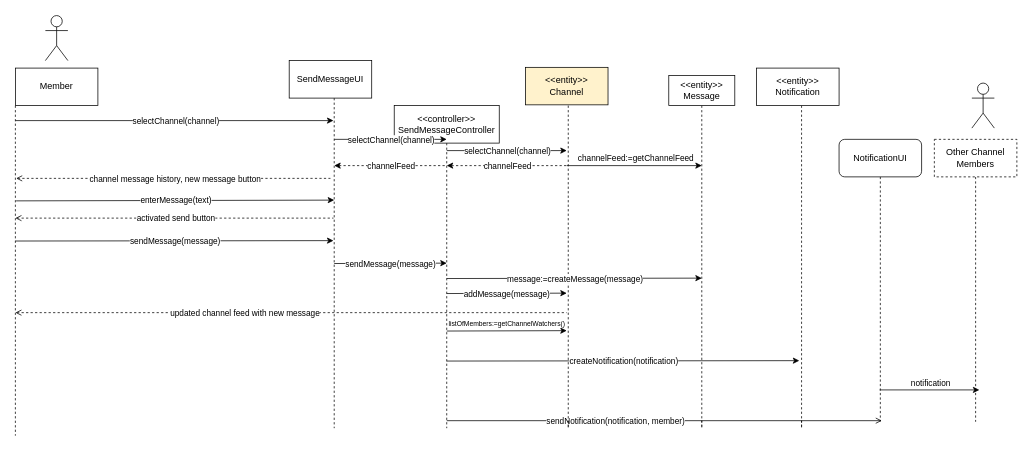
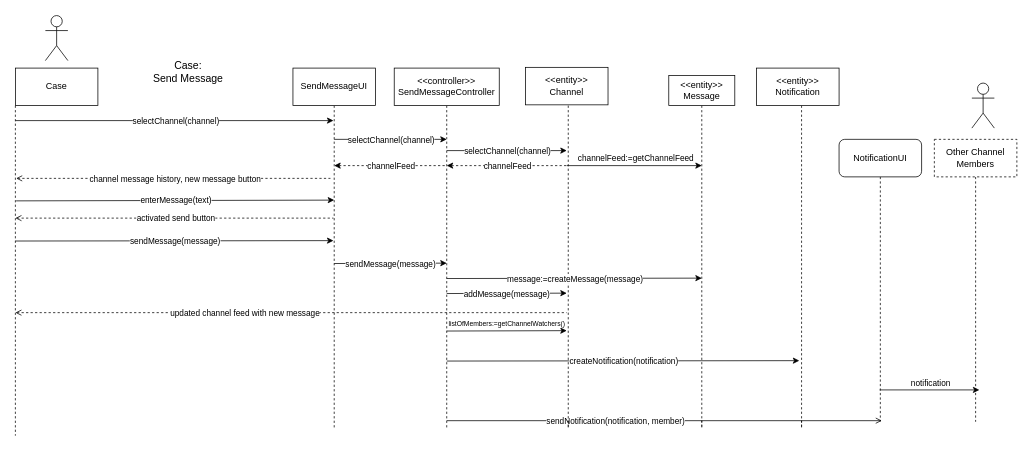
  <mxCell id="0" />
  <mxCell id="1" parent="0" />
- <mxCell id="2" value="Member" style="html=1;whiteSpace=wrap;" parent="1" vertex="1"><mxGeometry x="20" y="90" width="110" height="50" as="geometry" /></mxCell>
+ <mxCell id="2" value="Case" style="html=1;whiteSpace=wrap;" parent="1" vertex="1"><mxGeometry x="20" y="90" width="110" height="50" as="geometry" /></mxCell>
  <mxCell id="3" style="edgeStyle=orthogonalEdgeStyle;rounded=0;orthogonalLoop=1;jettySize=auto;html=1;endArrow=none;endFill=0;dashed=1;" parent="1" source="4" edge="1"><mxGeometry relative="1" as="geometry"><mxPoint x="445" y="570" as="targetPoint" /><Array as="points"><mxPoint x="445" y="570" /></Array></mxGeometry></mxCell>
- <mxCell id="4" value="SendMessageUI" style="html=1;whiteSpace=wrap;" parent="1" vertex="1"><mxGeometry x="385" y="80" width="110" height="50" as="geometry" /></mxCell>
+ <mxCell id="4" value="SendMessageUI" style="html=1;whiteSpace=wrap;" parent="1" vertex="1"><mxGeometry x="390" y="90" width="110" height="50" as="geometry" /></mxCell>
  <mxCell id="5" value="" style="shape=umlActor;verticalLabelPosition=bottom;verticalAlign=top;html=1;" parent="1" vertex="1"><mxGeometry x="60" y="20" width="30" height="60" as="geometry" /></mxCell>
  <mxCell id="6" style="edgeStyle=orthogonalEdgeStyle;rounded=0;orthogonalLoop=1;jettySize=auto;html=1;exitX=0;exitY=1;exitDx=0;exitDy=0;endArrow=none;endFill=0;dashed=1;" parent="1" source="2" edge="1"><mxGeometry relative="1" as="geometry"><mxPoint x="20" y="580" as="targetPoint" /><Array as="points"><mxPoint x="20" y="420" /><mxPoint x="20" y="420" /></Array></mxGeometry></mxCell>
  <mxCell id="7" value="" style="endArrow=classic;html=1;rounded=0;" parent="1" edge="1"><mxGeometry width="50" height="50" relative="1" as="geometry"><mxPoint x="20" y="160" as="sourcePoint" /><mxPoint x="444" y="160" as="targetPoint" /></mxGeometry></mxCell>
  <mxCell id="8" value="selectChannel(channel)" style="edgeLabel;html=1;align=center;verticalAlign=middle;resizable=0;points=[];" parent="7" vertex="1" connectable="0"><mxGeometry x="0.006" relative="1" as="geometry"><mxPoint as="offset" /></mxGeometry></mxCell>
  <mxCell id="9" value="" style="endArrow=none;html=1;rounded=0;startArrow=open;startFill=0;endFill=0;dashed=1;" parent="1" edge="1"><mxGeometry width="50" height="50" relative="1" as="geometry"><mxPoint x="21" y="237" as="sourcePoint" /><mxPoint x="440" y="237" as="targetPoint" /></mxGeometry></mxCell>
  <mxCell id="10" value="channel message history, new message button" style="edgeLabel;html=1;align=center;verticalAlign=middle;resizable=0;points=[];" parent="9" vertex="1" connectable="0"><mxGeometry x="0.006" relative="1" as="geometry"><mxPoint as="offset" /></mxGeometry></mxCell>
  <mxCell id="11" value="" style="endArrow=classic;html=1;rounded=0;" parent="1" edge="1"><mxGeometry width="50" height="50" relative="1" as="geometry"><mxPoint x="21" y="267" as="sourcePoint" /><mxPoint x="445" y="266" as="targetPoint" /></mxGeometry></mxCell>
  <mxCell id="12" value="enterMessage(text)" style="edgeLabel;html=1;align=center;verticalAlign=middle;resizable=0;points=[];" parent="11" vertex="1" connectable="0"><mxGeometry x="0.006" relative="1" as="geometry"><mxPoint as="offset" /></mxGeometry></mxCell>
  <mxCell id="13" value="" style="endArrow=none;html=1;rounded=0;startArrow=open;startFill=0;endFill=0;dashed=1;" parent="1" edge="1"><mxGeometry width="50" height="50" relative="1" as="geometry"><mxPoint x="20" y="290" as="sourcePoint" /><mxPoint x="444" y="290" as="targetPoint" /></mxGeometry></mxCell>
  <mxCell id="14" value="activated send button" style="edgeLabel;html=1;align=center;verticalAlign=middle;resizable=0;points=[];" parent="13" vertex="1" connectable="0"><mxGeometry x="0.006" relative="1" as="geometry"><mxPoint as="offset" /></mxGeometry></mxCell>
  <mxCell id="15" value="" style="endArrow=classic;html=1;rounded=0;" parent="1" edge="1"><mxGeometry width="50" height="50" relative="1" as="geometry"><mxPoint x="20" y="320.52" as="sourcePoint" /><mxPoint x="444" y="320" as="targetPoint" /></mxGeometry></mxCell>
  <mxCell id="16" value="sendMessage(message)" style="edgeLabel;html=1;align=center;verticalAlign=middle;resizable=0;points=[];" parent="15" vertex="1" connectable="0"><mxGeometry x="0.006" relative="1" as="geometry"><mxPoint as="offset" /></mxGeometry></mxCell>
  <mxCell id="17" value="" style="endArrow=none;html=1;rounded=0;startArrow=open;startFill=0;endFill=0;dashed=1;" parent="1" edge="1"><mxGeometry width="50" height="50" relative="1" as="geometry"><mxPoint x="20" y="416" as="sourcePoint" /><mxPoint x="755" y="416" as="targetPoint" /></mxGeometry></mxCell>
  <mxCell id="18" value="updated channel feed with new message" style="edgeLabel;html=1;align=center;verticalAlign=middle;resizable=0;points=[];" parent="17" vertex="1" connectable="0"><mxGeometry x="0.006" relative="1" as="geometry"><mxPoint x="-65" as="offset" /></mxGeometry></mxCell>
  <mxCell id="19" value="" style="endArrow=open;html=1;strokeWidth=1;rounded=0;endFill=0;" parent="1" edge="1"><mxGeometry width="50" height="50" relative="1" as="geometry"><mxPoint x="595" y="560" as="sourcePoint" /><mxPoint x="1175" y="560" as="targetPoint" /></mxGeometry></mxCell>
  <mxCell id="20" value="sendNotification(notification, member)" style="edgeLabel;html=1;align=center;verticalAlign=middle;resizable=0;points=[];" parent="19" vertex="1" connectable="0"><mxGeometry x="-0.171" y="-1" relative="1" as="geometry"><mxPoint x="-16" y="-1" as="offset" /></mxGeometry></mxCell>
  <mxCell id="21" style="edgeStyle=orthogonalEdgeStyle;rounded=0;orthogonalLoop=1;jettySize=auto;html=1;dashed=1;endArrow=none;endFill=0;" parent="1" source="22" edge="1"><mxGeometry relative="1" as="geometry"><mxPoint x="1173" y="561" as="targetPoint" /></mxGeometry></mxCell>
  <mxCell id="22" value="NotificationUI" style="html=1;whiteSpace=wrap;rounded=1;" parent="1" vertex="1"><mxGeometry x="1118" y="185" width="110" height="50" as="geometry" /></mxCell>
+ <mxCell id="23" value="&lt;font style=&quot;font-size: 14px;&quot;&gt;Case:&lt;br&gt;Send Message&lt;/font&gt;" style="text;html=1;align=center;verticalAlign=middle;resizable=0;points=[];autosize=1;strokeColor=none;fillColor=none;" parent="1" vertex="1"><mxGeometry x="190" y="70" width="120" height="50" as="geometry" /></mxCell>
  <mxCell id="24" style="edgeStyle=orthogonalEdgeStyle;rounded=0;orthogonalLoop=1;jettySize=auto;html=1;endArrow=none;endFill=0;dashed=1;" parent="1" source="25" edge="1"><mxGeometry relative="1" as="geometry"><mxPoint x="595" y="570" as="targetPoint" /><Array as="points"><mxPoint x="595" y="570" /></Array></mxGeometry></mxCell>
- <mxCell id="25" value="&amp;lt;&amp;lt;controller&amp;gt;&amp;gt;&lt;br&gt;SendMessageController" style="html=1;whiteSpace=wrap;" parent="1" vertex="1"><mxGeometry x="525" y="140" width="140" height="50" as="geometry" /></mxCell>
+ <mxCell id="25" value="&amp;lt;&amp;lt;controller&amp;gt;&amp;gt;&lt;br&gt;SendMessageController" style="html=1;whiteSpace=wrap;" parent="1" vertex="1"><mxGeometry x="525" y="90" width="140" height="50" as="geometry" /></mxCell>
  <mxCell id="26" style="edgeStyle=orthogonalEdgeStyle;rounded=0;orthogonalLoop=1;jettySize=auto;html=1;endArrow=none;endFill=0;dashed=1;" parent="1" edge="1"><mxGeometry relative="1" as="geometry"><mxPoint x="935" y="560" as="targetPoint" /><Array as="points"><mxPoint x="935" y="570" /></Array><mxPoint x="935" y="140" as="sourcePoint" /></mxGeometry></mxCell>
  <mxCell id="27" value="&amp;lt;&amp;lt;entity&amp;gt;&amp;gt;&lt;br&gt;Message" style="html=1;whiteSpace=wrap;" parent="1" vertex="1"><mxGeometry x="891" y="100" width="88" height="40" as="geometry" /></mxCell>
  <mxCell id="28" style="edgeStyle=orthogonalEdgeStyle;rounded=0;orthogonalLoop=1;jettySize=auto;html=1;endArrow=none;endFill=0;dashed=1;" parent="1" edge="1"><mxGeometry relative="1" as="geometry"><mxPoint x="1068" y="560" as="targetPoint" /><Array as="points"><mxPoint x="1068" y="570" /></Array><mxPoint x="1068" y="140" as="sourcePoint" /></mxGeometry></mxCell>
  <mxCell id="29" value="&amp;lt;&amp;lt;entity&amp;gt;&amp;gt;&lt;br&gt;Notification" style="html=1;whiteSpace=wrap;" parent="1" vertex="1"><mxGeometry x="1008" y="90" width="110" height="50" as="geometry" /></mxCell>
  <mxCell id="30" style="edgeStyle=orthogonalEdgeStyle;rounded=0;orthogonalLoop=1;jettySize=auto;html=1;endArrow=none;endFill=0;dashed=1;" parent="1" edge="1"><mxGeometry relative="1" as="geometry"><mxPoint x="757" y="560" as="targetPoint" /><Array as="points"><mxPoint x="757" y="570" /></Array><mxPoint x="757" y="140" as="sourcePoint" /></mxGeometry></mxCell>
- <mxCell id="31" value="&amp;lt;&amp;lt;entity&amp;gt;&amp;gt;&lt;br&gt;Channel" style="html=1;whiteSpace=wrap;fillColor=#fff2cc;" parent="1" vertex="1"><mxGeometry x="700" y="89" width="110" height="50" as="geometry" /></mxCell>
+ <mxCell id="31" value="&amp;lt;&amp;lt;entity&amp;gt;&amp;gt;&lt;br&gt;Channel" style="html=1;whiteSpace=wrap;" parent="1" vertex="1"><mxGeometry x="700" y="89" width="110" height="50" as="geometry" /></mxCell>
  <mxCell id="32" value="" style="endArrow=classic;html=1;rounded=0;" parent="1" edge="1"><mxGeometry width="50" height="50" relative="1" as="geometry"><mxPoint x="445" y="185" as="sourcePoint" /><mxPoint x="595" y="185" as="targetPoint" /></mxGeometry></mxCell>
  <mxCell id="33" value="selectChannel(channel)" style="edgeLabel;html=1;align=center;verticalAlign=middle;resizable=0;points=[];" parent="32" vertex="1" connectable="0"><mxGeometry x="0.006" relative="1" as="geometry"><mxPoint as="offset" /></mxGeometry></mxCell>
  <mxCell id="34" value="" style="endArrow=classic;html=1;rounded=0;" parent="1" edge="1"><mxGeometry width="50" height="50" relative="1" as="geometry"><mxPoint x="595" y="200" as="sourcePoint" /><mxPoint x="755" y="200" as="targetPoint" /></mxGeometry></mxCell>
  <mxCell id="35" value="selectChannel(channel)" style="edgeLabel;html=1;align=center;verticalAlign=middle;resizable=0;points=[];" parent="34" vertex="1" connectable="0"><mxGeometry x="0.006" relative="1" as="geometry"><mxPoint as="offset" /></mxGeometry></mxCell>
  <mxCell id="36" value="" style="endArrow=classic;html=1;rounded=0;" parent="1" edge="1"><mxGeometry width="50" height="50" relative="1" as="geometry"><mxPoint x="755" y="220" as="sourcePoint" /><mxPoint x="935" y="220" as="targetPoint" /></mxGeometry></mxCell>
  <mxCell id="37" value="channelFeed:=getChannelFeed" style="edgeLabel;html=1;align=center;verticalAlign=middle;resizable=0;points=[];" parent="36" vertex="1" connectable="0"><mxGeometry x="0.006" relative="1" as="geometry"><mxPoint y="-10" as="offset" /></mxGeometry></mxCell>
  <mxCell id="38" value="" style="endArrow=none;html=1;rounded=0;startArrow=classic;startFill=1;endFill=0;dashed=1;" parent="1" edge="1"><mxGeometry width="50" height="50" relative="1" as="geometry"><mxPoint x="595" y="220" as="sourcePoint" /><mxPoint x="755" y="220" as="targetPoint" /></mxGeometry></mxCell>
  <mxCell id="39" value="channelFeed" style="edgeLabel;html=1;align=center;verticalAlign=middle;resizable=0;points=[];" parent="38" vertex="1" connectable="0"><mxGeometry x="0.006" relative="1" as="geometry"><mxPoint as="offset" /></mxGeometry></mxCell>
  <mxCell id="40" value="" style="endArrow=none;html=1;rounded=0;startArrow=classic;startFill=1;endFill=0;dashed=1;" parent="1" edge="1"><mxGeometry width="50" height="50" relative="1" as="geometry"><mxPoint x="445" y="220" as="sourcePoint" /><mxPoint x="595" y="220" as="targetPoint" /></mxGeometry></mxCell>
  <mxCell id="41" value="channelFeed" style="edgeLabel;html=1;align=center;verticalAlign=middle;resizable=0;points=[];" parent="40" vertex="1" connectable="0"><mxGeometry x="0.006" relative="1" as="geometry"><mxPoint as="offset" /></mxGeometry></mxCell>
  <mxCell id="42" value="" style="endArrow=classic;html=1;rounded=0;" parent="1" edge="1"><mxGeometry width="50" height="50" relative="1" as="geometry"><mxPoint x="445" y="350.52" as="sourcePoint" /><mxPoint x="595" y="350" as="targetPoint" /></mxGeometry></mxCell>
  <mxCell id="43" value="sendMessage(message)" style="edgeLabel;html=1;align=center;verticalAlign=middle;resizable=0;points=[];" parent="42" vertex="1" connectable="0"><mxGeometry x="0.006" relative="1" as="geometry"><mxPoint as="offset" /></mxGeometry></mxCell>
  <mxCell id="44" value="" style="endArrow=classic;html=1;rounded=0;" parent="1" edge="1"><mxGeometry width="50" height="50" relative="1" as="geometry"><mxPoint x="595" y="370.52" as="sourcePoint" /><mxPoint x="935" y="370" as="targetPoint" /></mxGeometry></mxCell>
  <mxCell id="45" value="message:=createMessage(message)" style="edgeLabel;html=1;align=center;verticalAlign=middle;resizable=0;points=[];" parent="44" vertex="1" connectable="0"><mxGeometry x="0.006" relative="1" as="geometry"><mxPoint as="offset" /></mxGeometry></mxCell>
  <mxCell id="46" value="" style="endArrow=classic;html=1;rounded=0;" parent="1" edge="1"><mxGeometry width="50" height="50" relative="1" as="geometry"><mxPoint x="595" y="390.52" as="sourcePoint" /><mxPoint x="755" y="390" as="targetPoint" /></mxGeometry></mxCell>
  <mxCell id="47" value="addMessage(message)" style="edgeLabel;html=1;align=center;verticalAlign=middle;resizable=0;points=[];" parent="46" vertex="1" connectable="0"><mxGeometry x="0.006" relative="1" as="geometry"><mxPoint as="offset" /></mxGeometry></mxCell>
  <mxCell id="48" value="" style="endArrow=classic;html=1;rounded=0;" parent="1" edge="1"><mxGeometry width="50" height="50" relative="1" as="geometry"><mxPoint x="595" y="480.52" as="sourcePoint" /><mxPoint x="1065" y="480" as="targetPoint" /></mxGeometry></mxCell>
  <mxCell id="49" value="createNotification(notification)" style="edgeLabel;html=1;align=center;verticalAlign=middle;resizable=0;points=[];" parent="48" vertex="1" connectable="0"><mxGeometry x="0.006" relative="1" as="geometry"><mxPoint as="offset" /></mxGeometry></mxCell>
  <mxCell id="50" value="" style="endArrow=classic;html=1;rounded=0;" parent="1" edge="1"><mxGeometry width="50" height="50" relative="1" as="geometry"><mxPoint x="595" y="440.52" as="sourcePoint" /><mxPoint x="755" y="440" as="targetPoint" /></mxGeometry></mxCell>
  <mxCell id="51" value="listOfMembers:=getChannelWatchers()" style="edgeLabel;html=1;align=center;verticalAlign=middle;resizable=0;points=[];fontSize=9;" parent="50" vertex="1" connectable="0"><mxGeometry x="0.006" relative="1" as="geometry"><mxPoint y="-10" as="offset" /></mxGeometry></mxCell>
  <mxCell id="52" value="" style="shape=umlActor;verticalLabelPosition=bottom;verticalAlign=top;html=1;outlineConnect=0;" parent="1" vertex="1"><mxGeometry x="1295" y="110" width="30" height="60" as="geometry" /></mxCell>
  <mxCell id="53" style="edgeStyle=orthogonalEdgeStyle;rounded=0;orthogonalLoop=1;jettySize=auto;html=1;dashed=1;endArrow=none;endFill=0;" parent="1" source="54" edge="1"><mxGeometry relative="1" as="geometry"><mxPoint x="1300" y="561.481" as="targetPoint" /></mxGeometry></mxCell>
  <mxCell id="54" value="Other Channel Members" style="html=1;whiteSpace=wrap;dashed=1;" parent="1" vertex="1"><mxGeometry x="1245" y="185" width="110" height="50" as="geometry" /></mxCell>
  <mxCell id="55" value="" style="endArrow=classic;html=1;rounded=0;" parent="1" edge="1"><mxGeometry width="50" height="50" relative="1" as="geometry"><mxPoint x="1172" y="519" as="sourcePoint" /><mxPoint x="1305" y="519" as="targetPoint" /></mxGeometry></mxCell>
  <mxCell id="56" value="notification" style="edgeLabel;html=1;align=center;verticalAlign=middle;resizable=0;points=[];" parent="55" vertex="1" connectable="0"><mxGeometry x="0.006" relative="1" as="geometry"><mxPoint y="-10" as="offset" /></mxGeometry></mxCell>
